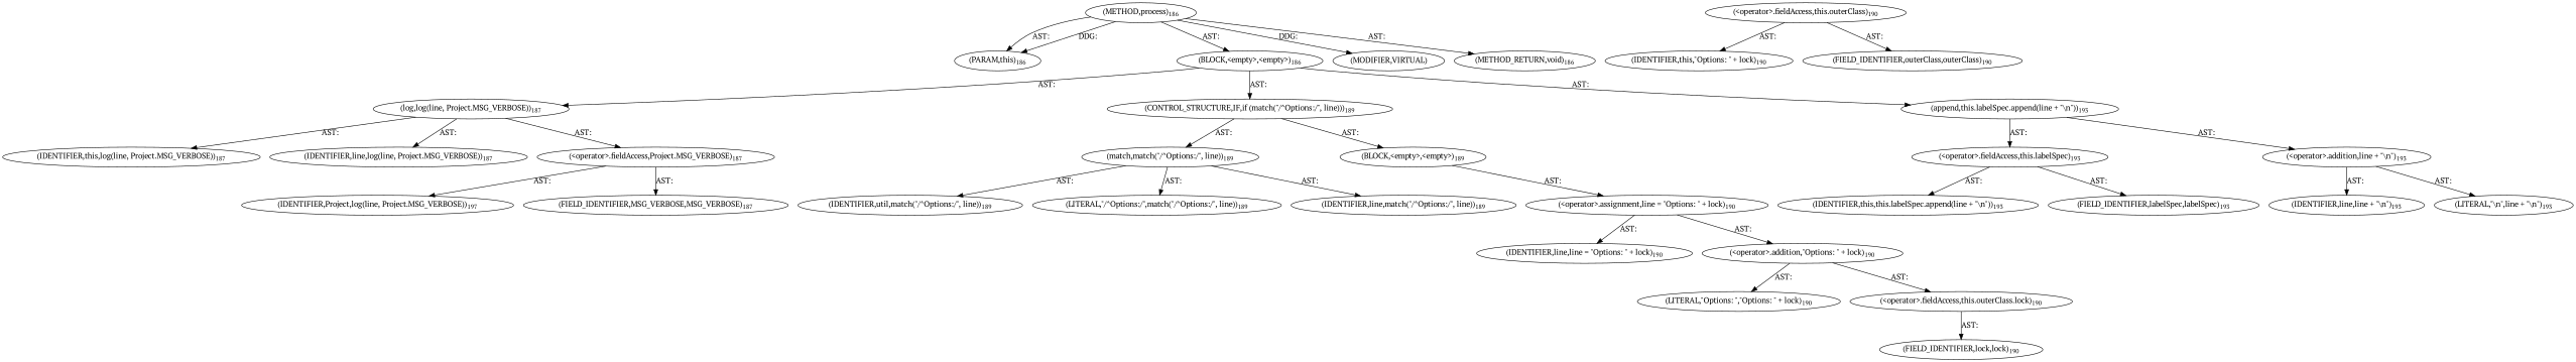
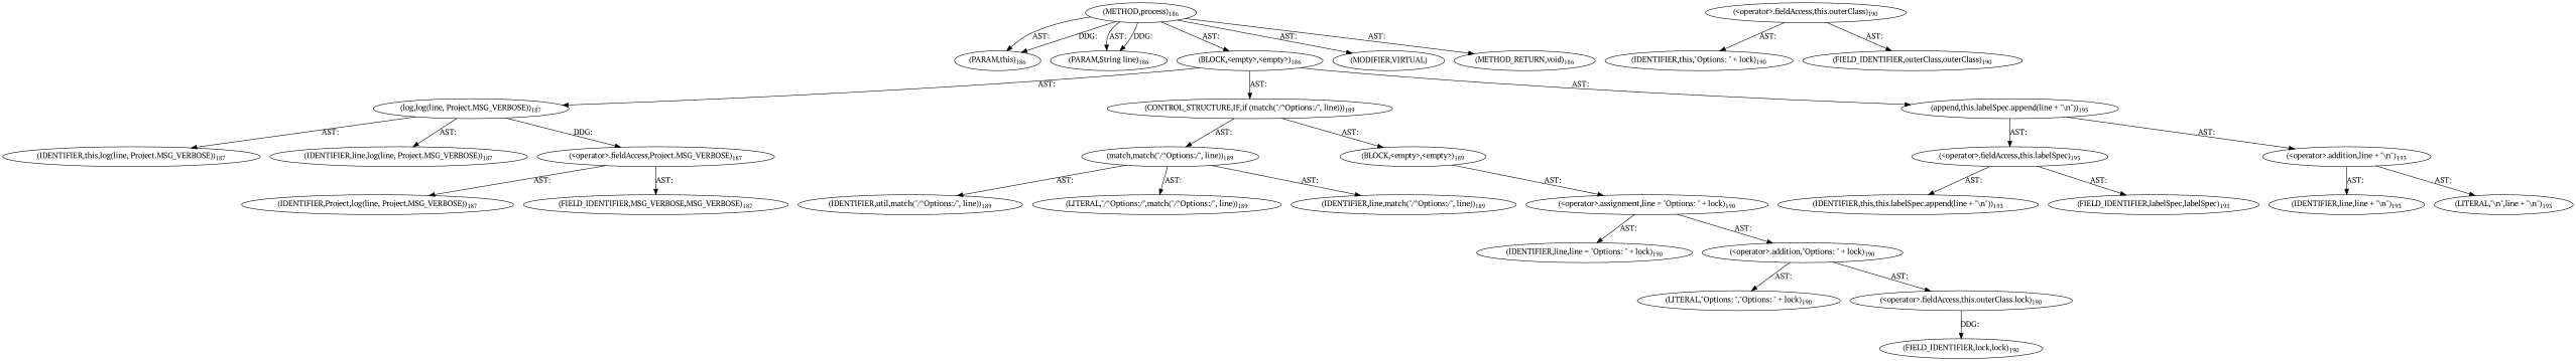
  digraph {
    fontname="PT Serif"
    node [fontname="PT Serif"]
    edge [fontname="PT Serif"]
    n1 [label=<(METHOD,process)<SUB>186</SUB>>]
    n2 [label=<(PARAM,this)<SUB>186</SUB>>]
+   n3 [label=<(PARAM,String line)<SUB>186</SUB>>]
    n4 [label=<(BLOCK,&lt;empty&gt;,&lt;empty&gt;)<SUB>186</SUB>>]
    n5 [label=<(MODIFIER,VIRTUAL)>]
    n6 [label=<(METHOD_RETURN,void)<SUB>186</SUB>>]
    n7 [label=<(log,log(line, Project.MSG_VERBOSE))<SUB>187</SUB>>]
    n8 [label=<(CONTROL_STRUCTURE,IF,if (match(&quot;/^Options:/&quot;, line)))<SUB>189</SUB>>]
    n9 [label=<(append,this.labelSpec.append(line + &quot;\n&quot;))<SUB>193</SUB>>]
    n10 [label=<(IDENTIFIER,this,log(line, Project.MSG_VERBOSE))<SUB>187</SUB>>]
    n11 [label=<(IDENTIFIER,line,log(line, Project.MSG_VERBOSE))<SUB>187</SUB>>]
    n12 [label=<(&lt;operator&gt;.fieldAccess,Project.MSG_VERBOSE)<SUB>187</SUB>>]
    n13 [label=<(match,match(&quot;/^Options:/&quot;, line))<SUB>189</SUB>>]
    n14 [label=<(BLOCK,&lt;empty&gt;,&lt;empty&gt;)<SUB>189</SUB>>]
    n15 [label=<(&lt;operator&gt;.fieldAccess,this.labelSpec)<SUB>193</SUB>>]
    n16 [label=<(&lt;operator&gt;.addition,line + &quot;\n&quot;)<SUB>193</SUB>>]
-   n17 [label=<(IDENTIFIER,Project,log(line, Project.MSG_VERBOSE))<SUB>197</SUB>>]
+   n17 [label=<(IDENTIFIER,Project,log(line, Project.MSG_VERBOSE))<SUB>187</SUB>>]
    n18 [label=<(FIELD_IDENTIFIER,MSG_VERBOSE,MSG_VERBOSE)<SUB>187</SUB>>]
    n19 [label=<(IDENTIFIER,util,match(&quot;/^Options:/&quot;, line))<SUB>189</SUB>>]
    n20 [label=<(LITERAL,&quot;/^Options:/&quot;,match(&quot;/^Options:/&quot;, line))<SUB>189</SUB>>]
    n21 [label=<(IDENTIFIER,line,match(&quot;/^Options:/&quot;, line))<SUB>189</SUB>>]
    n22 [label=<(&lt;operator&gt;.assignment,line = &quot;Options: &quot; + lock)<SUB>190</SUB>>]
    n23 [label=<(IDENTIFIER,line,line = &quot;Options: &quot; + lock)<SUB>190</SUB>>]
    n24 [label=<(&lt;operator&gt;.addition,&quot;Options: &quot; + lock)<SUB>190</SUB>>]
    n25 [label=<(LITERAL,&quot;Options: &quot;,&quot;Options: &quot; + lock)<SUB>190</SUB>>]
    n26 [label=<(&lt;operator&gt;.fieldAccess,this.outerClass.lock)<SUB>190</SUB>>]
    n27 [label=<(FIELD_IDENTIFIER,lock,lock)<SUB>190</SUB>>]
    n28 [label=<(&lt;operator&gt;.fieldAccess,this.outerClass)<SUB>190</SUB>>]
    n29 [label=<(IDENTIFIER,this,&quot;Options: &quot; + lock)<SUB>190</SUB>>]
    n30 [label=<(FIELD_IDENTIFIER,outerClass,outerClass)<SUB>190</SUB>>]
    n31 [label=<(IDENTIFIER,this,this.labelSpec.append(line + &quot;\n&quot;))<SUB>193</SUB>>]
    n32 [label=<(FIELD_IDENTIFIER,labelSpec,labelSpec)<SUB>193</SUB>>]
    n33 [label=<(IDENTIFIER,line,line + &quot;\n&quot;)<SUB>193</SUB>>]
    n34 [label=<(LITERAL,&quot;\n&quot;,line + &quot;\n&quot;)<SUB>193</SUB>>]
    n1 -> n2 [label="AST: "]
    n1 -> n2 [label="DDG: "]
+   n1 -> n3 [label="AST: "]
+   n1 -> n3 [label="DDG: "]
    n1 -> n4 [label="AST: "]
-   n1 -> n5 [label="DDG: "]
+   n1 -> n5 [label="AST: "]
    n1 -> n6 [label="AST: "]
    n4 -> n7 [label="AST: "]
    n4 -> n8 [label="AST: "]
    n4 -> n9 [label="AST: "]
    n7 -> n10 [label="AST: "]
    n7 -> n11 [label="AST: "]
-   n7 -> n12 [label="AST: "]
+   n7 -> n12 [label="DDG: "]
    n8 -> n13 [label="AST: "]
    n8 -> n14 [label="AST: "]
    n9 -> n15 [label="AST: "]
    n9 -> n16 [label="AST: "]
    n12 -> n17 [label="AST: "]
    n12 -> n18 [label="AST: "]
    n13 -> n19 [label="AST: "]
    n13 -> n20 [label="AST: "]
    n13 -> n21 [label="AST: "]
    n14 -> n22 [label="AST: "]
    n15 -> n31 [label="AST: "]
    n15 -> n32 [label="AST: "]
    n16 -> n33 [label="AST: "]
    n16 -> n34 [label="AST: "]
    n22 -> n23 [label="AST: "]
    n22 -> n24 [label="AST: "]
    n24 -> n25 [label="AST: "]
    n24 -> n26 [label="AST: "]
-   n26 -> n27 [label="AST: "]
+   n26 -> n27 [label="DDG: "]
    n28 -> n29 [label="AST: "]
    n28 -> n30 [label="AST: "]
  }
